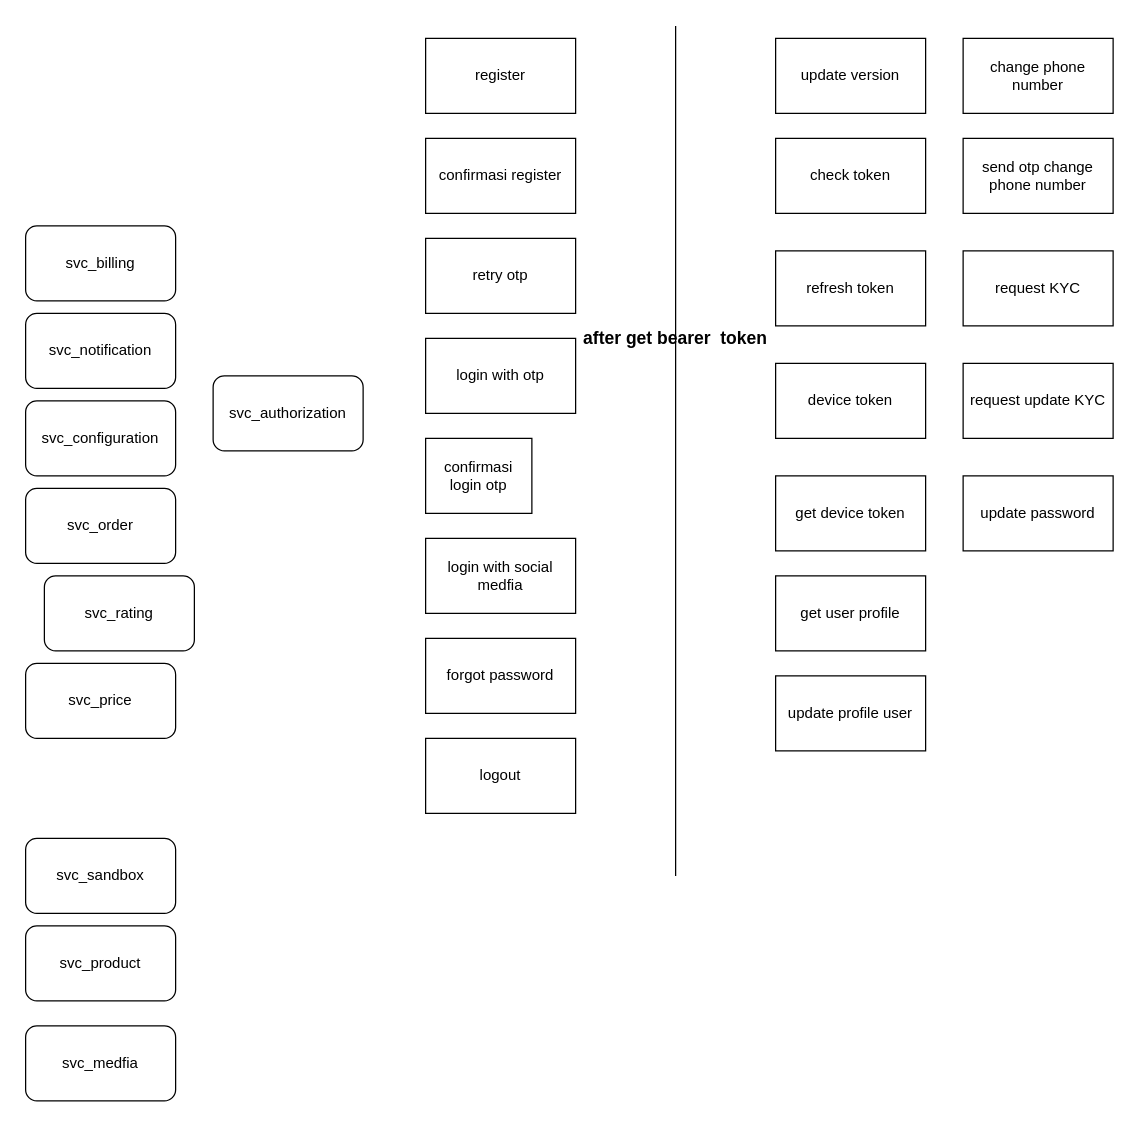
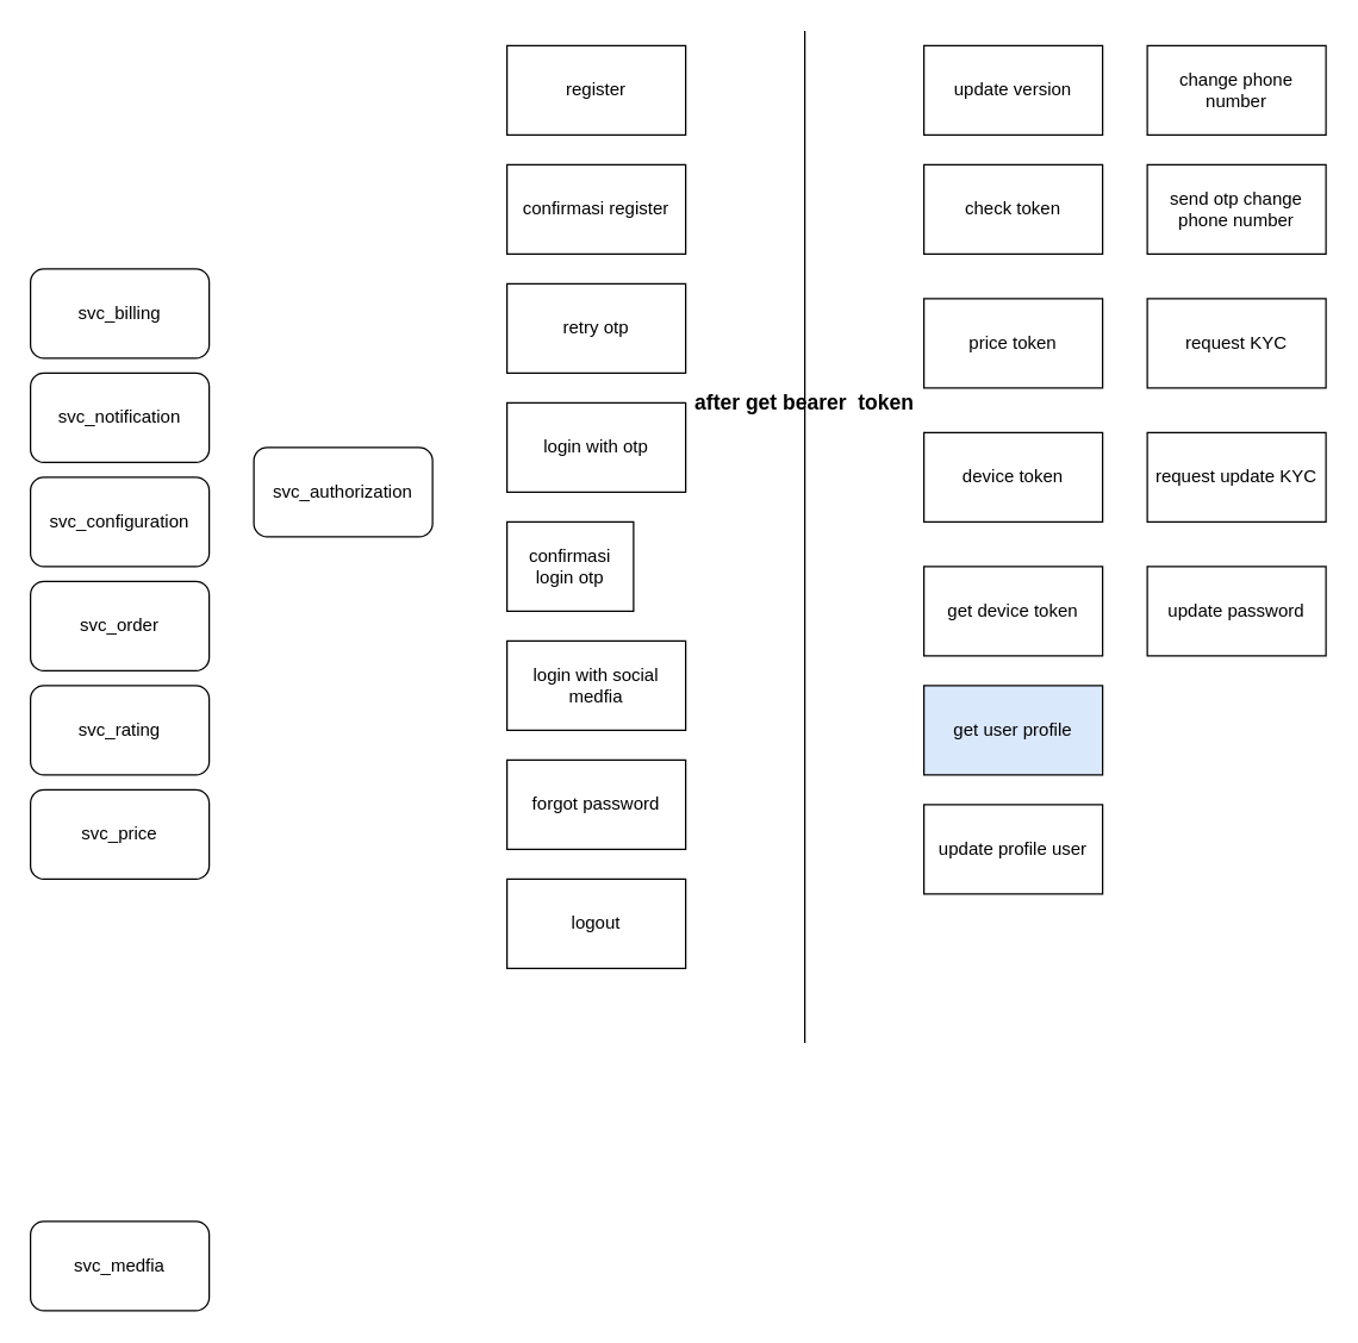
  <mxCell id="0" />
  <mxCell id="1" parent="0" />
  <mxCell id="2" value="svc_authorization" style="rounded=1;whiteSpace=wrap;html=1;" vertex="1" parent="1"><mxGeometry x="170" y="300" width="120" height="60" as="geometry" /></mxCell>
  <mxCell id="3" value="svc_price" style="rounded=1;whiteSpace=wrap;html=1;" vertex="1" parent="1"><mxGeometry x="20" y="530" width="120" height="60" as="geometry" /></mxCell>
  <mxCell id="4" value="svc_billing" style="rounded=1;whiteSpace=wrap;html=1;" vertex="1" parent="1"><mxGeometry x="20" y="180" width="120" height="60" as="geometry" /></mxCell>
  <mxCell id="5" value="svc_notification" style="rounded=1;whiteSpace=wrap;html=1;" vertex="1" parent="1"><mxGeometry x="20" y="250" width="120" height="60" as="geometry" /></mxCell>
  <mxCell id="6" value="svc_configuration" style="rounded=1;whiteSpace=wrap;html=1;" vertex="1" parent="1"><mxGeometry x="20" y="320" width="120" height="60" as="geometry" /></mxCell>
  <mxCell id="7" value="svc_order" style="rounded=1;whiteSpace=wrap;html=1;" vertex="1" parent="1"><mxGeometry x="20" y="390" width="120" height="60" as="geometry" /></mxCell>
- <mxCell id="8" value="svc_rating" style="rounded=1;whiteSpace=wrap;html=1;" vertex="1" parent="1"><mxGeometry x="35" y="460" width="120" height="60" as="geometry" /></mxCell>
- <mxCell id="9" value="svc_sandbox" style="rounded=1;whiteSpace=wrap;html=1;" vertex="1" parent="1"><mxGeometry x="20" y="670" width="120" height="60" as="geometry" /></mxCell>
- <mxCell id="10" value="svc_product" style="rounded=1;whiteSpace=wrap;html=1;" vertex="1" parent="1"><mxGeometry x="20" y="740" width="120" height="60" as="geometry" /></mxCell>
+ <mxCell id="8" value="svc_rating" style="rounded=1;whiteSpace=wrap;html=1;" vertex="1" parent="1"><mxGeometry x="20" y="460" width="120" height="60" as="geometry" /></mxCell>
  <mxCell id="11" value="svc_medfia" style="rounded=1;whiteSpace=wrap;html=1;" vertex="1" parent="1"><mxGeometry x="20" y="820" width="120" height="60" as="geometry" /></mxCell>
  <mxCell id="12" value="register&lt;br&gt;" style="rounded=0;whiteSpace=wrap;html=1;" vertex="1" parent="1"><mxGeometry x="340" y="30" width="120" height="60" as="geometry" /></mxCell>
  <mxCell id="13" value="confirmasi register" style="rounded=0;whiteSpace=wrap;html=1;" vertex="1" parent="1"><mxGeometry x="340" y="110" width="120" height="60" as="geometry" /></mxCell>
  <mxCell id="14" value="retry otp" style="rounded=0;whiteSpace=wrap;html=1;" vertex="1" parent="1"><mxGeometry x="340" y="190" width="120" height="60" as="geometry" /></mxCell>
  <mxCell id="15" value="login with otp" style="rounded=0;whiteSpace=wrap;html=1;" vertex="1" parent="1"><mxGeometry x="340" y="270" width="120" height="60" as="geometry" /></mxCell>
  <mxCell id="16" value="confirmasi login otp" style="rounded=0;whiteSpace=wrap;html=1;" vertex="1" parent="1"><mxGeometry x="340" y="350" width="85" height="60" as="geometry" /></mxCell>
  <mxCell id="17" value="login with social medfia" style="rounded=0;whiteSpace=wrap;html=1;" vertex="1" parent="1"><mxGeometry x="340" y="430" width="120" height="60" as="geometry" /></mxCell>
  <mxCell id="18" value="" style="endArrow=none;html=1;" edge="1" parent="1"><mxGeometry width="50" height="50" relative="1" as="geometry"><mxPoint x="540" y="700" as="sourcePoint" /><mxPoint x="540" as="targetPoint" y="20" /><Array as="points"><mxPoint x="540" y="180" /></Array></mxGeometry></mxCell>
  <mxCell id="19" value="&lt;b&gt;&lt;font style=&quot;font-size: 14px&quot;&gt;after get bearer &amp;nbsp;token&lt;/font&gt;&lt;/b&gt;" style="text;html=1;strokeColor=none;fillColor=none;align=center;verticalAlign=middle;whiteSpace=wrap;rounded=0;" vertex="1" parent="1"><mxGeometry x="450" y="240" width="180" height="60" as="geometry" /></mxCell>
  <mxCell id="20" value="update version" style="rounded=0;whiteSpace=wrap;html=1;" vertex="1" parent="1"><mxGeometry x="620" y="30" width="120" height="60" as="geometry" /></mxCell>
  <mxCell id="21" value="forgot password" style="rounded=0;whiteSpace=wrap;html=1;" vertex="1" parent="1"><mxGeometry x="340" y="510" width="120" height="60" as="geometry" /></mxCell>
  <mxCell id="22" value="check token" style="rounded=0;whiteSpace=wrap;html=1;" vertex="1" parent="1"><mxGeometry x="620" y="110" width="120" height="60" as="geometry" /></mxCell>
- <mxCell id="23" value="refresh token" style="rounded=0;whiteSpace=wrap;html=1;" vertex="1" parent="1"><mxGeometry x="620" y="200" width="120" height="60" as="geometry" /></mxCell>
+ <mxCell id="23" value="price token" style="rounded=0;whiteSpace=wrap;html=1;" vertex="1" parent="1"><mxGeometry x="620" y="200" width="120" height="60" as="geometry" /></mxCell>
  <mxCell id="24" value="device token" style="rounded=0;whiteSpace=wrap;html=1;" vertex="1" parent="1"><mxGeometry x="620" y="290" width="120" height="60" as="geometry" /></mxCell>
  <mxCell id="25" value="get device token" style="rounded=0;whiteSpace=wrap;html=1;" vertex="1" parent="1"><mxGeometry x="620" y="380" width="120" height="60" as="geometry" /></mxCell>
- <mxCell id="26" value="get user profile" style="rounded=0;whiteSpace=wrap;html=1;" vertex="1" parent="1"><mxGeometry x="620" y="460" width="120" height="60" as="geometry" /></mxCell>
+ <mxCell id="26" value="get user profile" style="rounded=0;whiteSpace=wrap;html=1;fillColor=#dae8fc;" vertex="1" parent="1"><mxGeometry x="620" y="460" width="120" height="60" as="geometry" /></mxCell>
  <mxCell id="27" value="update profile user" style="rounded=0;whiteSpace=wrap;html=1;" vertex="1" parent="1"><mxGeometry x="620" y="540" width="120" height="60" as="geometry" /></mxCell>
  <mxCell id="28" value="change phone number" style="rounded=0;whiteSpace=wrap;html=1;" vertex="1" parent="1"><mxGeometry x="770" y="30" width="120" height="60" as="geometry" /></mxCell>
  <mxCell id="29" value="send otp change phone number" style="rounded=0;whiteSpace=wrap;html=1;" vertex="1" parent="1"><mxGeometry x="770" y="110" width="120" height="60" as="geometry" /></mxCell>
  <mxCell id="30" value="request KYC" style="rounded=0;whiteSpace=wrap;html=1;" vertex="1" parent="1"><mxGeometry x="770" y="200" width="120" height="60" as="geometry" /></mxCell>
  <mxCell id="31" value="request update KYC" style="rounded=0;whiteSpace=wrap;html=1;" vertex="1" parent="1"><mxGeometry x="770" y="290" width="120" height="60" as="geometry" /></mxCell>
  <mxCell id="32" value="logout" style="rounded=0;whiteSpace=wrap;html=1;" vertex="1" parent="1"><mxGeometry x="340" y="590" width="120" height="60" as="geometry" /></mxCell>
  <mxCell id="33" value="update password" style="rounded=0;whiteSpace=wrap;html=1;" vertex="1" parent="1"><mxGeometry x="770" y="380" width="120" height="60" as="geometry" /></mxCell>
